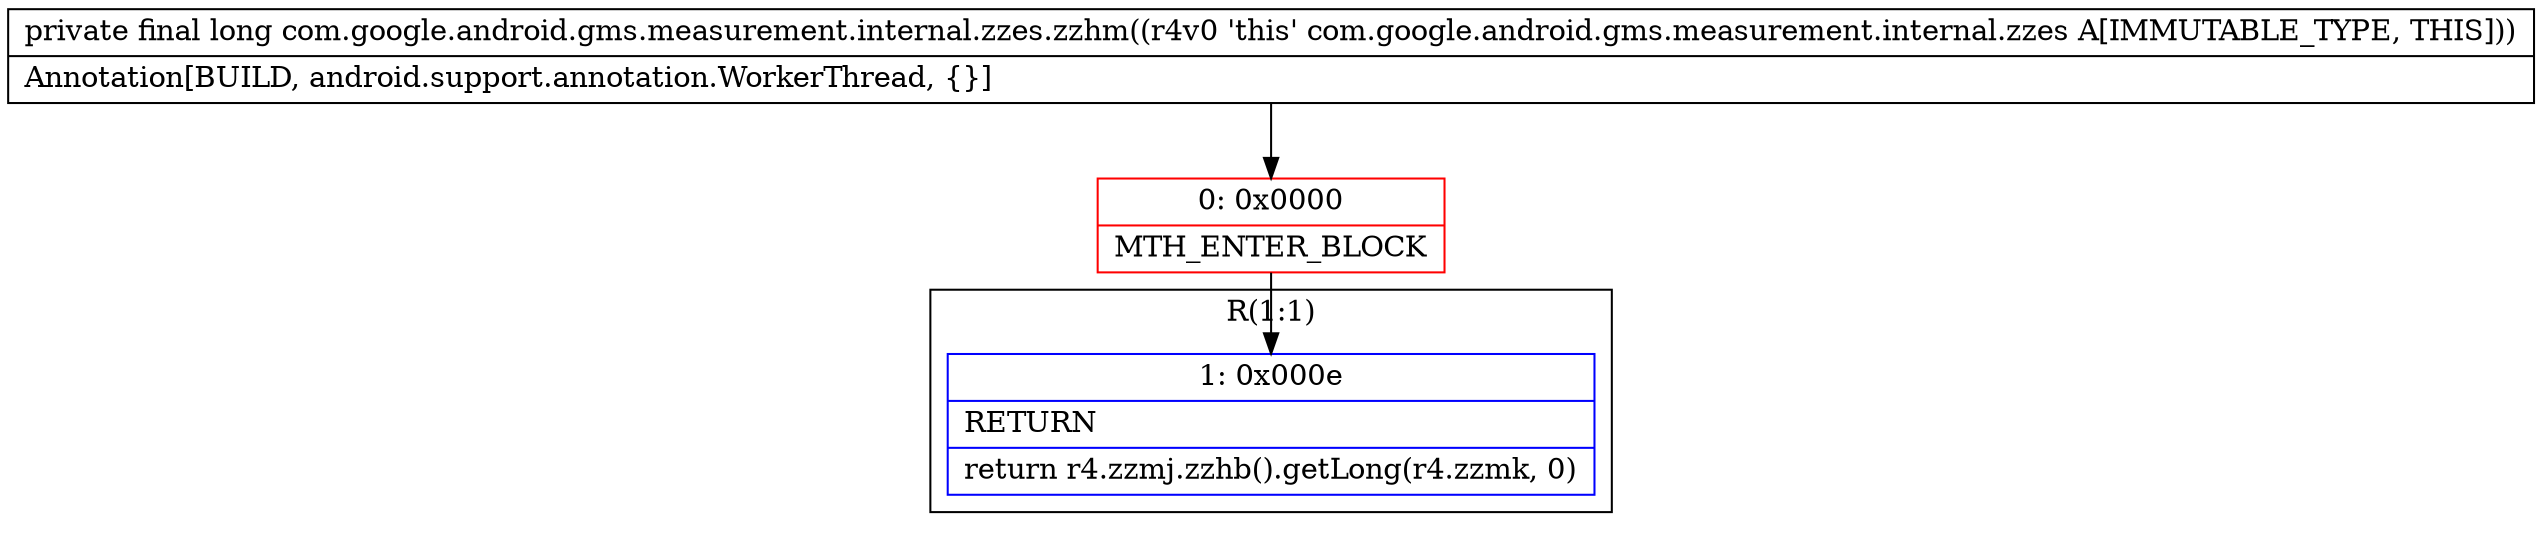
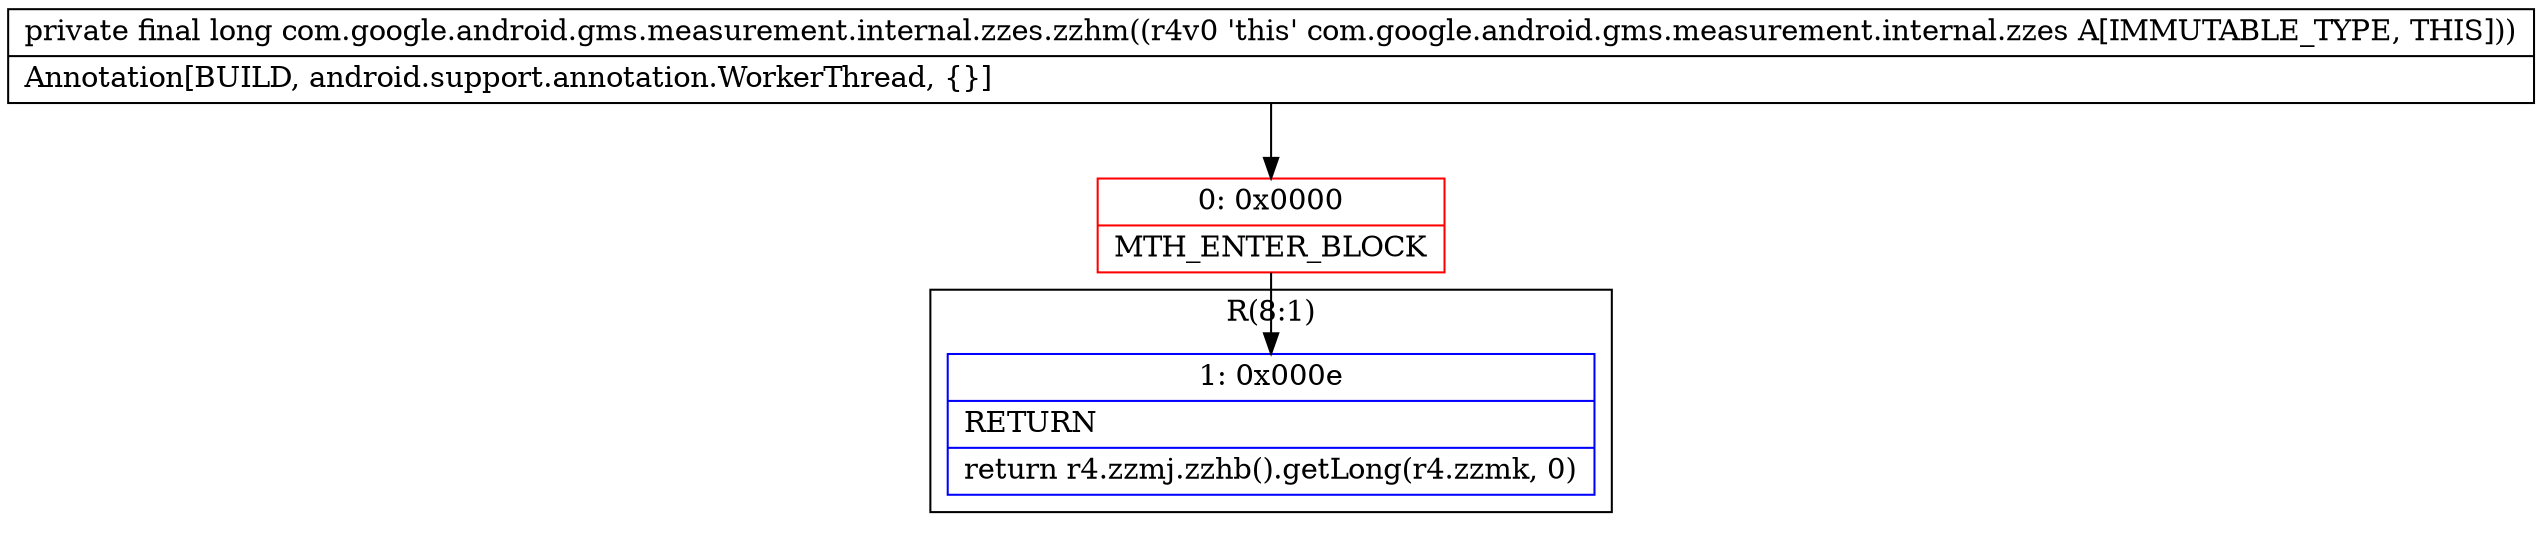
  digraph {
    node [shape=record]
    n1 [color=blue label="{1\:\ 0x000e|RETURN\l|return r4.zzmj.zzhb().getLong(r4.zzmk, 0)\l}"]
    n2 [color=red label="{0\:\ 0x0000|MTH_ENTER_BLOCK\l}"]
    n3 [label="{private final long com.google.android.gms.measurement.internal.zzes.zzhm((r4v0 'this' com.google.android.gms.measurement.internal.zzes A[IMMUTABLE_TYPE, THIS]))  | Annotation[BUILD, android.support.annotation.WorkerThread, \{\}]\l}"]
    subgraph cluster_1 {
-     label="R(1:1)"
+     label="R(8:1)"
      n1
    }
    n2 -> n1
    n3 -> n2
  }
